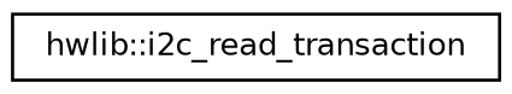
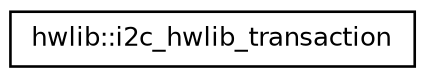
  digraph {
    rankdir=LR
-   n1 [color=black fillcolor=white fontname=Helvetica fontsize=10 height=0.2 label="hwlib::i2c_read_transaction" shape=record style=filled width=0.4]
+   n1 [color=black fillcolor=white fontname=Helvetica fontsize=10 height=0.2 label="hwlib::i2c_hwlib_transaction" shape=record style=filled width=0.4]
  }
